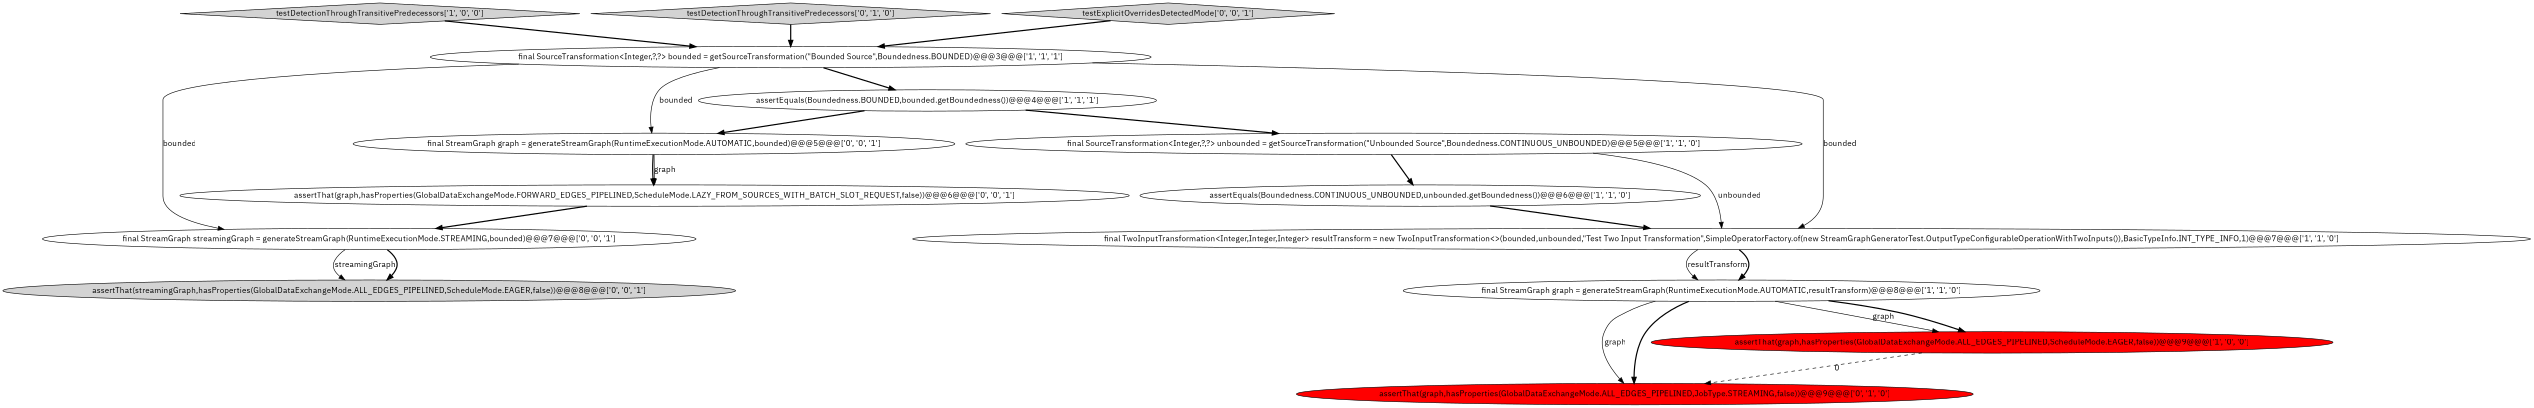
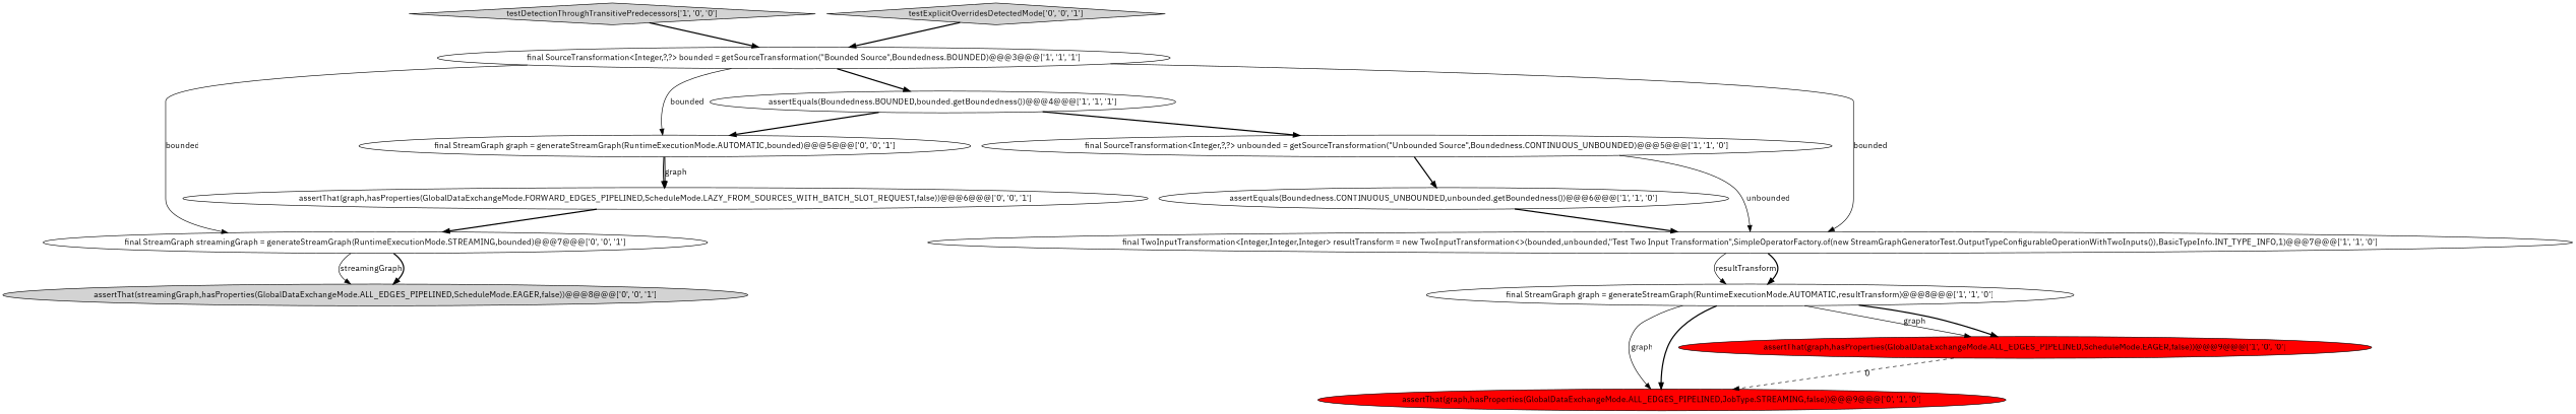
  digraph {
    fontname="IBM Plex Sans"
    node [fillcolor=white shape=ellipse style=filled fontname="IBM Plex Sans"]
    edge [style=bold fontname="IBM Plex Sans"]
    n1 [label="final StreamGraph graph = generateStreamGraph(RuntimeExecutionMode.AUTOMATIC,bounded)@@@5@@@['0', '0', '1']"]
    n2 [label="assertThat(graph,hasProperties(GlobalDataExchangeMode.FORWARD_EDGES_PIPELINED,ScheduleMode.LAZY_FROM_SOURCES_WITH_BATCH_SLOT_REQUEST,false))@@@6@@@['0', '0', '1']"]
    n3 [label="final TwoInputTransformation<Integer,Integer,Integer> resultTransform = new TwoInputTransformation<>(bounded,unbounded,\"Test Two Input Transformation\",SimpleOperatorFactory.of(new StreamGraphGeneratorTest.OutputTypeConfigurableOperationWithTwoInputs()),BasicTypeInfo.INT_TYPE_INFO,1)@@@7@@@['1', '1', '0']"]
    n4 [label="final StreamGraph graph = generateStreamGraph(RuntimeExecutionMode.AUTOMATIC,resultTransform)@@@8@@@['1', '1', '0']"]
    n5 [label="final SourceTransformation<Integer,?,?> unbounded = getSourceTransformation(\"Unbounded Source\",Boundedness.CONTINUOUS_UNBOUNDED)@@@5@@@['1', '1', '0']"]
    n6 [label="assertEquals(Boundedness.CONTINUOUS_UNBOUNDED,unbounded.getBoundedness())@@@6@@@['1', '1', '0']"]
    n7 [fillcolor=red label="assertThat(graph,hasProperties(GlobalDataExchangeMode.ALL_EDGES_PIPELINED,ScheduleMode.EAGER,false))@@@9@@@['1', '0', '0']"]
    n8 [fillcolor=red label="assertThat(graph,hasProperties(GlobalDataExchangeMode.ALL_EDGES_PIPELINED,JobType.STREAMING,false))@@@9@@@['0', '1', '0']"]
    n9 [fillcolor=lightgray label="testDetectionThroughTransitivePredecessors['1', '0', '0']" shape=diamond]
    n10 [label="final SourceTransformation<Integer,?,?> bounded = getSourceTransformation(\"Bounded Source\",Boundedness.BOUNDED)@@@3@@@['1', '1', '1']"]
    n11 [label="assertEquals(Boundedness.BOUNDED,bounded.getBoundedness())@@@4@@@['1', '1', '1']"]
-   n12 [fillcolor=lightgray label="testDetectionThroughTransitivePredecessors['0', '1', '0']" shape=diamond]
    n13 [label="final StreamGraph streamingGraph = generateStreamGraph(RuntimeExecutionMode.STREAMING,bounded)@@@7@@@['0', '0', '1']"]
    n14 [fillcolor=lightgray label="assertThat(streamingGraph,hasProperties(GlobalDataExchangeMode.ALL_EDGES_PIPELINED,ScheduleMode.EAGER,false))@@@8@@@['0', '0', '1']"]
    n15 [fillcolor=lightgray label="testExplicitOverridesDetectedMode['0', '0', '1']" shape=diamond]
    n1 -> n2
    n1 -> n2 [label="graph" style=solid]
    n2 -> n13
    n3 -> n4 [label=resultTransform style=solid]
    n3 -> n4
    n4 -> n7 [label="graph" style=solid]
    n4 -> n7
    n4 -> n8 [label="graph" style=solid]
    n4 -> n8
    n5 -> n3 [label=unbounded style=solid]
    n5 -> n6
    n6 -> n3
    n7 -> n8 [label=0 style=dashed]
    n9 -> n10
    n10 -> n1 [label=bounded style=solid]
    n10 -> n3 [label=bounded style=solid]
    n10 -> n11
    n10 -> n13 [label=bounded style=solid]
    n11 -> n1
    n11 -> n5
-   n12 -> n10
    n13 -> n14 [label=streamingGraph style=solid]
    n13 -> n14
    n15 -> n10
  }
